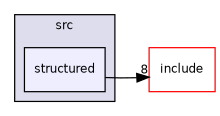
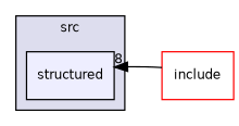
  digraph {
    compound=true
    rankdir=LR
    node [fontname=Helvetica fontsize=10 shape=box style=filled]
    n1 [fillcolor="#eeeeff" label=structured pencolor=black]
    n2 [color=red fillcolor=white label=include]
    subgraph cluster_1 {
      bgcolor="#ddddee"
      fontname=Helvetica
      fontsize=10
      label=src
      pencolor=black
      n1
    }
-   n1 -> n2 [headlabel=8 labeldistance=1.5 labelfontname=Helvetica labelfontsize=10]
+   n2 -> n1 [headlabel=8 labeldistance=1.5 labelfontname=Helvetica labelfontsize=10]
  }
